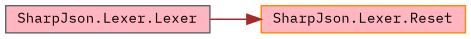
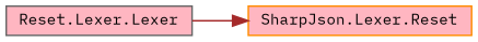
  digraph {
    rankdir=LR
    fontname="IBM Plex Mono"
    node [fillcolor=lightpink fontname="IBM Plex Mono" fontsize=10 shape=box style=filled]
-   n1 [color=gray40 fontcolor=black height=0.2 label="SharpJson.Lexer.Lexer" width=0.4]
+   n1 [color=gray40 fontcolor=black height=0.2 label="Reset.Lexer.Lexer" width=0.4]
    n2 [color=darkorange height=0.2 label="SharpJson.Lexer.Reset" width=0.4]
    n1 -> n2 [color=brown fontname="IBM Plex Mono" fontsize=10 labelfontname=Helvetica labelfontsize=10 style=solid]
  }
